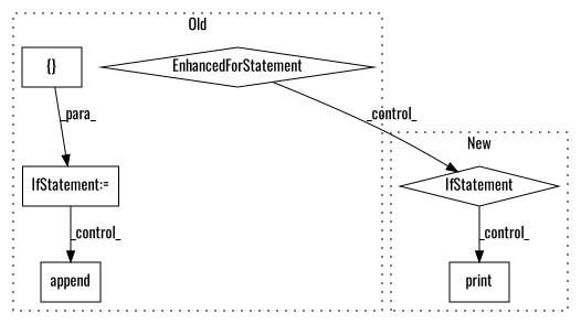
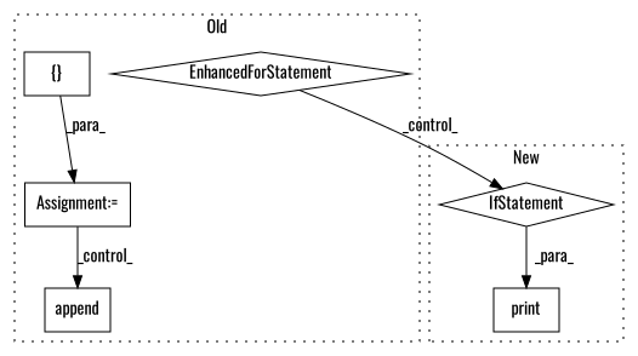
  digraph {
    fontname=Oswald
    node [a=32 fontname=Oswald shape=box]
    edge [fontname=Oswald]
    n1 [l=8 label=append s=11059]
    n2 [a=70 l="72,2" label=EnhancedForStatement s="10923,11039" shape=diamond]
-   n3 [a=7 l=1 label="IfStatement:=" s=10899]
+   n3 [a=7 l=1 label="Assignment:=" s=10899]
    n4 [a=4 l=2 label="{}" s=10913]
    n5 [l="6,1" label=print s="8282,8294"]
    n6 [a=25 l="4,2" label=IfStatement s="7510,7566" shape=diamond]
    subgraph cluster_1 {
      label=Old
      style=dotted
      n1
      n2
      n3
      n4
    }
    subgraph cluster_2 {
      label=New
      style=dotted
      n5
      n6
    }
    n2 -> n6 [label=_control_]
    n3 -> n1 [label=_control_]
    n4 -> n3 [label=_para_]
-   n6 -> n5 [label=_control_]
+   n6 -> n5 [label=_para_]
  }
